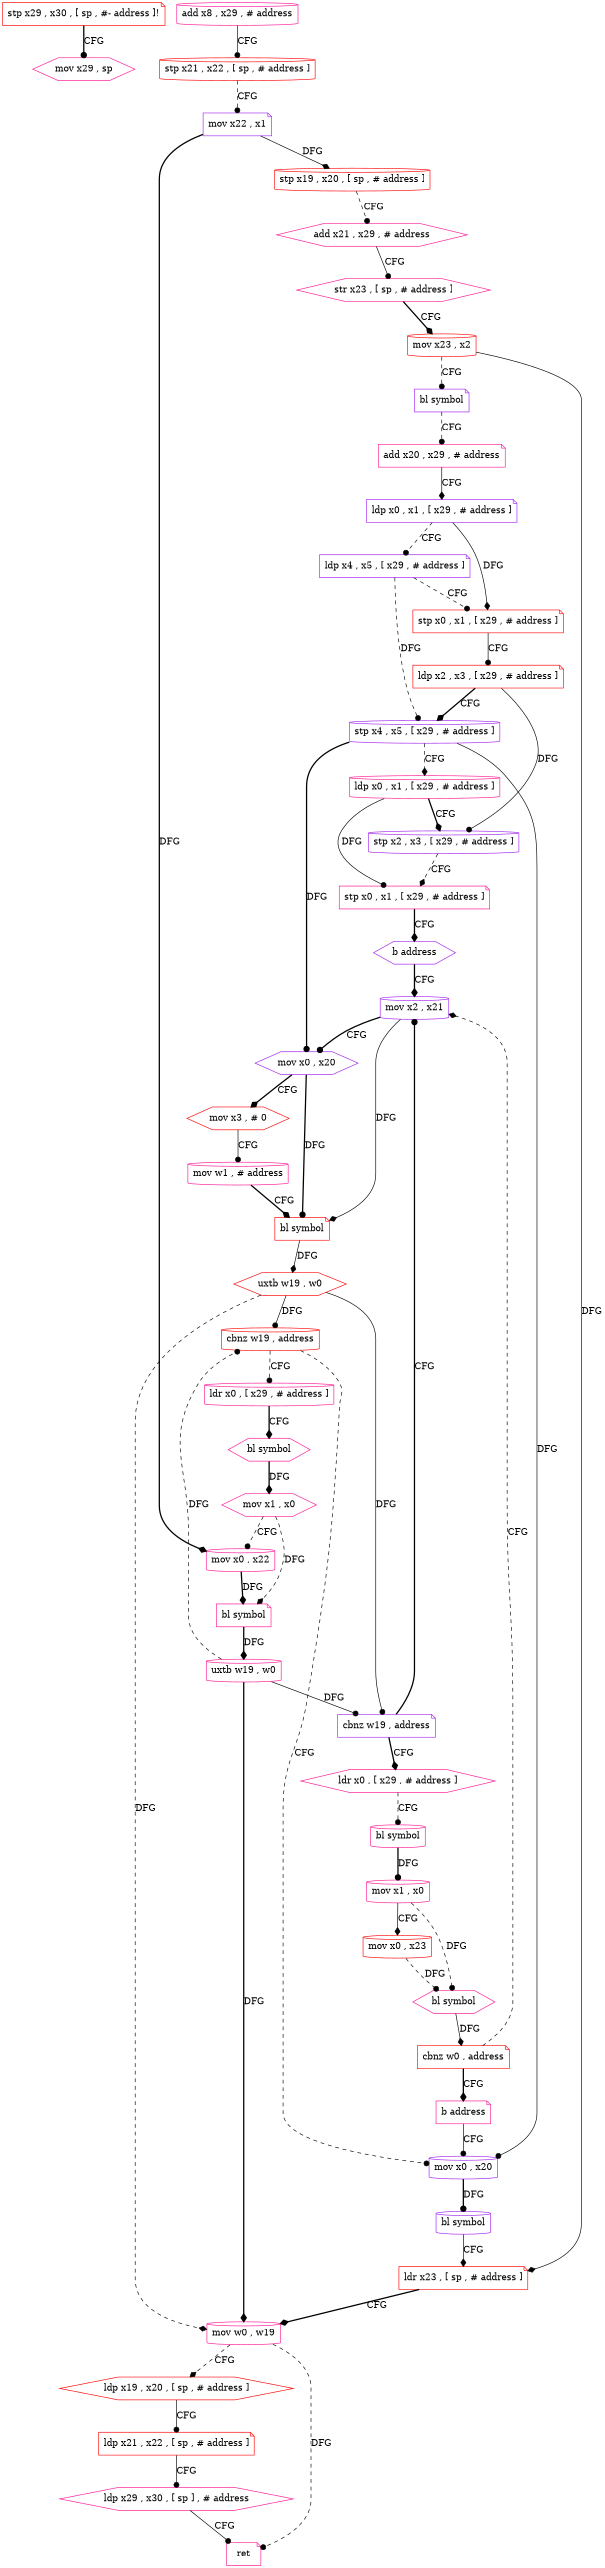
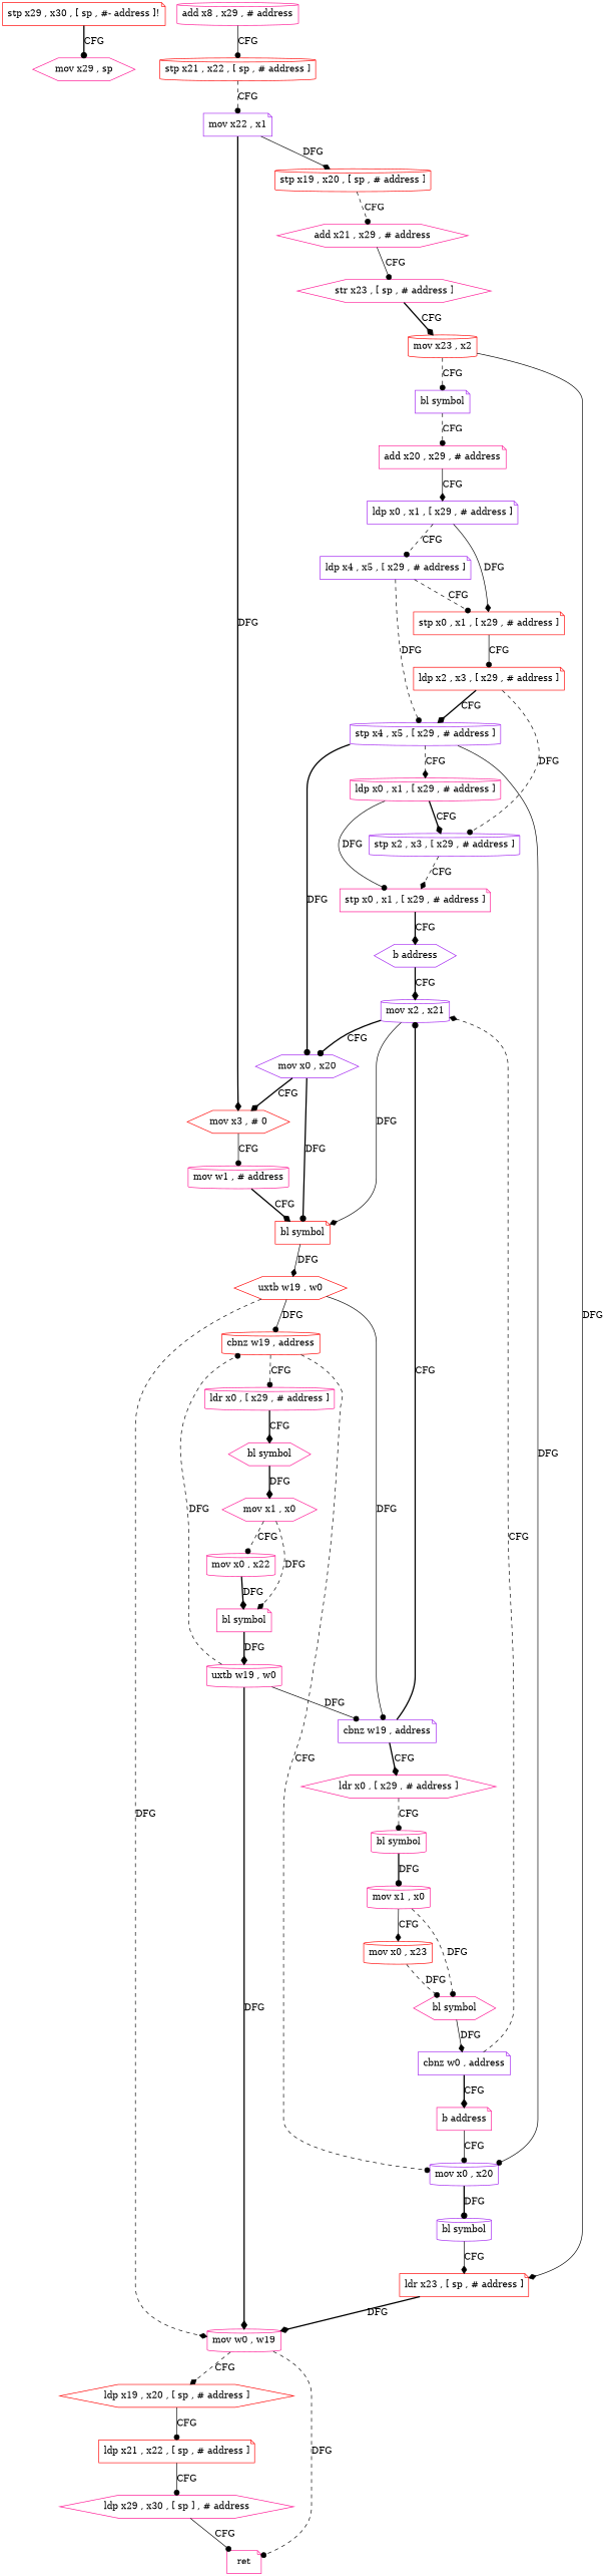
  digraph {
    node [color=deeppink shape=cylinder]
    edge [arrowhead=dot style=bold]
    n1 [color=red label="stp x29 , x30 , [ sp , #- address ]!" shape=note]
    n2 [label="mov x29 , sp" shape=hexagon]
    n3 [label="add x8 , x29 , # address"]
    n4 [color=red label="stp x21 , x22 , [ sp , # address ]"]
    n5 [color=purple label="bl symbol" shape=note]
    n6 [label="add x20 , x29 , # address" shape=note]
    n7 [color=purple label="mov x22 , x1" shape=note]
    n8 [color=red label="stp x19 , x20 , [ sp , # address ]"]
    n9 [label="mov x0 , x22"]
    n10 [label="add x21 , x29 , # address" shape=hexagon]
    n11 [label="bl symbol" shape=note]
    n12 [label="str x23 , [ sp , # address ]" shape=hexagon]
    n13 [color=red label="mov x23 , x2"]
    n14 [color=red label="ldr x23 , [ sp , # address ]" shape=note]
    n15 [color=red label="mov x0 , x23"]
    n16 [label="bl symbol" shape=hexagon]
    n17 [color=purple label="ldp x0 , x1 , [ x29 , # address ]" shape=note]
    n18 [color=purple label="ldp x4 , x5 , [ x29 , # address ]" shape=note]
    n19 [color=red label="stp x0 , x1 , [ x29 , # address ]" shape=note]
    n20 [color=purple label="stp x4 , x5 , [ x29 , # address ]"]
    n21 [color=red label="ldp x2 , x3 , [ x29 , # address ]" shape=note]
    n22 [label="ldp x0 , x1 , [ x29 , # address ]"]
    n23 [color=purple label="mov x0 , x20" shape=hexagon]
    n24 [color=purple label="mov x0 , x20"]
    n25 [color=purple label="stp x2 , x3 , [ x29 , # address ]"]
    n26 [label="stp x0 , x1 , [ x29 , # address ]" shape=note]
    n27 [color=red label="bl symbol" shape=note]
    n28 [color=red label="mov x3 , # 0" shape=hexagon]
    n29 [color=purple label="bl symbol"]
    n30 [color=purple label="b address" shape=hexagon]
    n31 [color=purple label="mov x2 , x21"]
    n32 [color=red label="uxtb w19 , w0" shape=hexagon]
    n33 [label="mov w1 , # address"]
    n34 [color=red label="cbnz w19 , address"]
    n35 [color=purple label="cbnz w19 , address" shape=note]
    n36 [label="mov w0 , w19"]
    n37 [label="ldr x0 , [ x29 , # address ]"]
    n38 [label="ldr x0 , [ x29 , # address ]" shape=hexagon]
    n39 [color=red label="ldp x19 , x20 , [ sp , # address ]" shape=hexagon]
    n40 [label=ret shape=note]
    n41 [label="bl symbol" shape=hexagon]
    n42 [label="mov x1 , x0" shape=hexagon]
    n43 [label="uxtb w19 , w0"]
    n44 [label="bl symbol"]
    n45 [label="mov x1 , x0"]
    n46 [color=red label="ldp x21 , x22 , [ sp , # address ]" shape=note]
    n47 [label="ldp x29 , x30 , [ sp ] , # address" shape=hexagon]
-   n48 [color=red label="cbnz w0 , address" shape=note]
+   n48 [color=purple label="cbnz w0 , address" shape=note]
    n49 [label="b address" shape=note]
    n1 -> n2 [label=CFG]
    n3 -> n4 [label=CFG style=solid]
    n4 -> n7 [label=CFG style=dashed]
    n5 -> n6 [label=CFG style=dashed]
    n6 -> n17 [arrowhead=diamond label=CFG style=solid]
    n7 -> n8 [arrowhead=diamond label=DFG style=solid]
-   n7 -> n9 [arrowhead=diamond label=DFG]
+   n7 -> n28 [arrowhead=diamond label=DFG]
    n8 -> n10 [label=CFG style=dashed]
    n9 -> n11 [arrowhead=diamond label=DFG]
    n10 -> n12 [label=CFG style=solid]
    n11 -> n43 [arrowhead=diamond label=DFG]
    n12 -> n13 [arrowhead=diamond label=CFG]
    n13 -> n5 [label=CFG style=dashed]
    n13 -> n14 [arrowhead=diamond label=DFG style=solid]
-   n14 -> n36 [arrowhead=diamond label=CFG]
+   n14 -> n36 [arrowhead=diamond label=DFG]
    n15 -> n16 [label=DFG style=dashed]
    n16 -> n48 [arrowhead=diamond label=DFG style=solid]
    n17 -> n18 [label=CFG style=dashed]
    n17 -> n19 [arrowhead=diamond label=DFG style=solid]
    n18 -> n19 [label=CFG style=dashed]
    n18 -> n20 [label=DFG style=dashed]
    n19 -> n21 [label=CFG style=solid]
    n20 -> n22 [arrowhead=diamond label=CFG style=dashed]
    n20 -> n23 [label=DFG]
    n20 -> n24 [label=DFG style=solid]
    n21 -> n20 [arrowhead=diamond label=CFG]
-   n21 -> n25 [label=DFG style=solid]
+   n21 -> n25 [label=DFG style=dashed]
    n22 -> n25 [arrowhead=diamond label=CFG]
    n22 -> n26 [label=DFG style=solid]
    n23 -> n27 [label=DFG]
    n23 -> n28 [arrowhead=diamond label=CFG]
    n24 -> n29 [label=DFG]
    n25 -> n26 [arrowhead=diamond label=CFG style=dashed]
    n26 -> n30 [arrowhead=diamond label=CFG]
    n27 -> n32 [arrowhead=diamond label=DFG style=solid]
    n28 -> n33 [label=CFG style=solid]
    n29 -> n14 [arrowhead=diamond label=CFG style=solid]
    n30 -> n31 [arrowhead=diamond label=CFG]
    n31 -> n23 [label=CFG]
    n31 -> n27 [arrowhead=diamond label=DFG style=solid]
    n32 -> n34 [label=DFG style=solid]
    n32 -> n35 [label=DFG style=solid]
    n32 -> n36 [arrowhead=diamond label=DFG style=dashed]
    n33 -> n27 [arrowhead=diamond label=CFG]
    n34 -> n24 [label=CFG style=dashed]
    n34 -> n37 [label=CFG style=dashed]
    n35 -> n31 [label=CFG]
    n35 -> n38 [arrowhead=diamond label=CFG]
    n36 -> n39 [arrowhead=diamond label=CFG style=dashed]
    n36 -> n40 [label=DFG style=dashed]
    n37 -> n41 [arrowhead=diamond label=CFG]
    n38 -> n44 [label=CFG style=dashed]
    n39 -> n46 [label=CFG style=solid]
    n41 -> n42 [arrowhead=diamond label=DFG]
    n42 -> n9 [label=CFG style=dashed]
    n42 -> n11 [arrowhead=diamond label=DFG style=dashed]
    n43 -> n34 [label=DFG style=dashed]
    n43 -> n35 [label=DFG style=solid]
    n43 -> n36 [arrowhead=diamond label=DFG]
    n44 -> n45 [label=DFG]
    n45 -> n15 [arrowhead=diamond label=CFG style=solid]
    n45 -> n16 [label=DFG style=dashed]
    n46 -> n47 [label=CFG style=solid]
    n47 -> n40 [label=CFG style=solid]
    n48 -> n31 [arrowhead=diamond label=CFG style=dashed]
    n48 -> n49 [arrowhead=diamond label=CFG]
    n49 -> n24 [label=CFG style=solid]
  }
